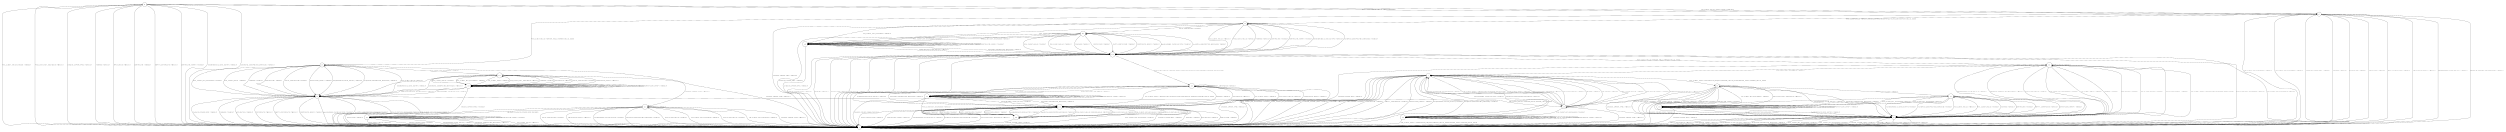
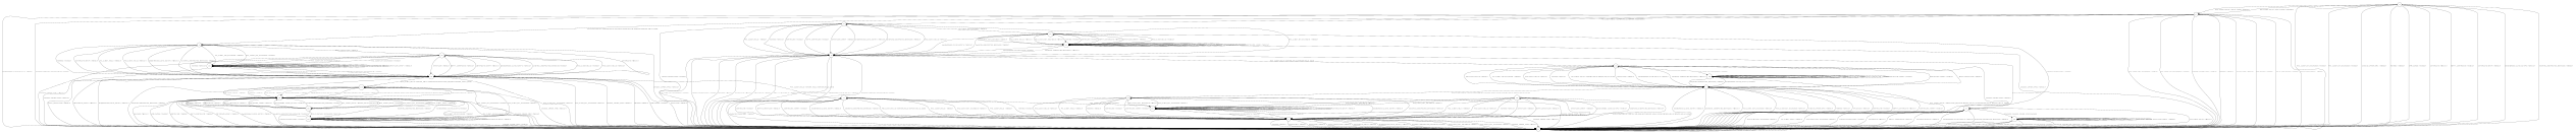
  digraph {
    fontname="Liberation Sans"
    node [fontname="Liberation Sans" shape=circle]
    edge [fontname="Liberation Sans"]
    n1 [label=s0]
    n2 [label=s1]
    n3 [label=s2]
    n4 [label=s3]
    n5 [label=s4]
    n6 [label=s10]
    n7 [label=s15]
    n8 [label=s24]
    n9 [label=s5]
    n10 [label=s17]
    n11 [label=s13]
    n12 [label=s11]
    n13 [label=s6]
    n14 [label=s21]
    n15 [label=s23]
    n16 [label=s7]
    n17 [label=s18]
    n18 [label=s14]
    n19 [label=s19]
    n20 [label=s8]
    n21 [label=s9]
    n22 [label=s12]
    n23 [label=s16]
    n24 [label=s80]
    n25 [label=s22]
    n1 -> n2 [label="RSA_CLIENT_HELLO / HELLO_VERIFY_REQUEST"]
    n1 -> n2 [label="PSK_CLIENT_HELLO / HELLO_VERIFY_REQUEST"]
    n1 -> n3 [label="RSA_CLIENT_KEY_EXCHANGE / TIMEOUT"]
    n1 -> n3 [label="PSK_CLIENT_KEY_EXCHANGE / TIMEOUT"]
    n1 -> n3 [label="CHANGE_CIPHER_SPEC / TIMEOUT"]
    n1 -> n3 [label="FINISHED / TIMEOUT"]
    n1 -> n3 [label="APPLICATION / TIMEOUT"]
    n1 -> n3 [label="CERTIFICATE / TIMEOUT"]
    n1 -> n3 [label="EMPTY_CERTIFICATE / TIMEOUT"]
    n1 -> n3 [label="CERTIFICATE_VERIFY / TIMEOUT"]
    n1 -> n3 [label="Alert(WARNING,CLOSE_NOTIFY) / TIMEOUT"]
    n1 -> n3 [label="Alert(FATAL,UNEXPECTED_MESSAGE) / TIMEOUT"]
    n2 -> n3 [label="RSA_CLIENT_KEY_EXCHANGE / TIMEOUT"]
    n2 -> n3 [label="PSK_CLIENT_KEY_EXCHANGE / TIMEOUT"]
    n2 -> n3 [label="CHANGE_CIPHER_SPEC / TIMEOUT"]
    n2 -> n3 [label="FINISHED / TIMEOUT"]
    n2 -> n3 [label="APPLICATION / TIMEOUT"]
    n2 -> n3 [label="CERTIFICATE / TIMEOUT"]
    n2 -> n3 [label="EMPTY_CERTIFICATE / TIMEOUT"]
    n2 -> n3 [label="CERTIFICATE_VERIFY / TIMEOUT"]
    n2 -> n3 [label="Alert(WARNING,CLOSE_NOTIFY) / TIMEOUT"]
    n2 -> n3 [label="Alert(FATAL,UNEXPECTED_MESSAGE) / TIMEOUT"]
    n2 -> n4 [label="RSA_CLIENT_HELLO / SERVER_HELLO,CERTIFICATE,CERTIFICATE_REQUEST,SERVER_HELLO_DONE"]
    n2 -> n5 [label="PSK_CLIENT_HELLO / SERVER_HELLO,SERVER_HELLO_DONE"]
    n3 -> n3 [label="RSA_CLIENT_HELLO / TIMEOUT"]
    n3 -> n3 [label="RSA_CLIENT_KEY_EXCHANGE / TIMEOUT"]
    n3 -> n3 [label="PSK_CLIENT_HELLO / TIMEOUT"]
    n3 -> n3 [label="PSK_CLIENT_KEY_EXCHANGE / TIMEOUT"]
    n3 -> n3 [label="CHANGE_CIPHER_SPEC / TIMEOUT"]
    n3 -> n3 [label="FINISHED / TIMEOUT"]
    n3 -> n3 [label="APPLICATION / TIMEOUT"]
    n3 -> n3 [label="CERTIFICATE / TIMEOUT"]
    n3 -> n3 [label="EMPTY_CERTIFICATE / TIMEOUT"]
    n3 -> n3 [label="CERTIFICATE_VERIFY / TIMEOUT"]
    n3 -> n3 [label="Alert(WARNING,CLOSE_NOTIFY) / TIMEOUT"]
    n3 -> n3 [label="Alert(FATAL,UNEXPECTED_MESSAGE) / TIMEOUT"]
    n4 -> n3 [label="CHANGE_CIPHER_SPEC / TIMEOUT"]
    n4 -> n4 [label="APPLICATION / TIMEOUT"]
    n4 -> n6 [label="RSA_CLIENT_HELLO / TIMEOUT"]
    n4 -> n6 [label="PSK_CLIENT_HELLO / TIMEOUT"]
    n4 -> n6 [label="FINISHED / TIMEOUT"]
    n4 -> n6 [label="CERTIFICATE / TIMEOUT"]
    n4 -> n6 [label="CERTIFICATE_VERIFY / TIMEOUT"]
    n4 -> n6 [label="Alert(WARNING,CLOSE_NOTIFY) / TIMEOUT"]
    n4 -> n6 [label="Alert(FATAL,UNEXPECTED_MESSAGE) / TIMEOUT"]
    n4 -> n7 [label="RSA_CLIENT_KEY_EXCHANGE / TIMEOUT"]
    n4 -> n7 [label="PSK_CLIENT_KEY_EXCHANGE / TIMEOUT"]
    n4 -> n8 [label="EMPTY_CERTIFICATE / TIMEOUT"]
    n5 -> n3 [label="CHANGE_CIPHER_SPEC / TIMEOUT"]
    n5 -> n5 [label="APPLICATION / TIMEOUT"]
    n5 -> n9 [label="RSA_CLIENT_HELLO / TIMEOUT"]
    n5 -> n9 [label="RSA_CLIENT_KEY_EXCHANGE / TIMEOUT"]
    n5 -> n9 [label="PSK_CLIENT_HELLO / TIMEOUT"]
    n5 -> n9 [label="FINISHED / TIMEOUT"]
    n5 -> n9 [label="CERTIFICATE / TIMEOUT"]
    n5 -> n9 [label="EMPTY_CERTIFICATE / TIMEOUT"]
    n5 -> n9 [label="CERTIFICATE_VERIFY / TIMEOUT"]
    n5 -> n9 [label="Alert(WARNING,CLOSE_NOTIFY) / TIMEOUT"]
    n5 -> n9 [label="Alert(FATAL,UNEXPECTED_MESSAGE) / TIMEOUT"]
    n5 -> n10 [label="PSK_CLIENT_KEY_EXCHANGE / TIMEOUT"]
    n6 -> n3 [label="RSA_CLIENT_KEY_EXCHANGE / TIMEOUT"]
    n6 -> n3 [label="PSK_CLIENT_KEY_EXCHANGE / TIMEOUT"]
    n6 -> n3 [label="CHANGE_CIPHER_SPEC / TIMEOUT"]
    n6 -> n3 [label="FINISHED / TIMEOUT"]
    n6 -> n3 [label="APPLICATION / TIMEOUT"]
    n6 -> n3 [label="CERTIFICATE / TIMEOUT"]
    n6 -> n3 [label="EMPTY_CERTIFICATE / TIMEOUT"]
    n6 -> n3 [label="CERTIFICATE_VERIFY / TIMEOUT"]
    n6 -> n3 [label="Alert(WARNING,CLOSE_NOTIFY) / TIMEOUT"]
    n6 -> n3 [label="Alert(FATAL,UNEXPECTED_MESSAGE) / TIMEOUT"]
    n6 -> n11 [label="RSA_CLIENT_HELLO / SERVER_HELLO,CERTIFICATE,CERTIFICATE_REQUEST,SERVER_HELLO_DONE"]
    n6 -> n12 [label="PSK_CLIENT_HELLO / SERVER_HELLO,SERVER_HELLO_DONE"]
    n7 -> n3 [label="CHANGE_CIPHER_SPEC / TIMEOUT"]
    n7 -> n6 [label="Alert(WARNING,CLOSE_NOTIFY) / TIMEOUT"]
    n7 -> n6 [label="Alert(FATAL,UNEXPECTED_MESSAGE) / TIMEOUT"]
    n7 -> n7 [label="RSA_CLIENT_HELLO / TIMEOUT"]
    n7 -> n7 [label="RSA_CLIENT_KEY_EXCHANGE / TIMEOUT"]
    n7 -> n7 [label="PSK_CLIENT_HELLO / TIMEOUT"]
    n7 -> n7 [label="PSK_CLIENT_KEY_EXCHANGE / TIMEOUT"]
    n7 -> n7 [label="FINISHED / TIMEOUT"]
    n7 -> n7 [label="APPLICATION / TIMEOUT"]
    n7 -> n7 [label="CERTIFICATE / TIMEOUT"]
    n7 -> n7 [label="EMPTY_CERTIFICATE / TIMEOUT"]
    n7 -> n7 [label="CERTIFICATE_VERIFY / TIMEOUT"]
    n8 -> n3 [label="CHANGE_CIPHER_SPEC / TIMEOUT"]
    n8 -> n6 [label="RSA_CLIENT_HELLO / TIMEOUT"]
    n8 -> n6 [label="PSK_CLIENT_HELLO / TIMEOUT"]
    n8 -> n6 [label="FINISHED / TIMEOUT"]
    n8 -> n6 [label="CERTIFICATE / TIMEOUT"]
    n8 -> n6 [label="EMPTY_CERTIFICATE / TIMEOUT"]
    n8 -> n6 [label="CERTIFICATE_VERIFY / TIMEOUT"]
    n8 -> n6 [label="Alert(WARNING,CLOSE_NOTIFY) / TIMEOUT"]
    n8 -> n6 [label="Alert(FATAL,UNEXPECTED_MESSAGE) / TIMEOUT"]
    n8 -> n7 [label="RSA_CLIENT_KEY_EXCHANGE / TIMEOUT"]
    n8 -> n7 [label="PSK_CLIENT_KEY_EXCHANGE / TIMEOUT"]
    n8 -> n8 [label="APPLICATION / TIMEOUT"]
    n9 -> n3 [label="RSA_CLIENT_KEY_EXCHANGE / TIMEOUT"]
    n9 -> n3 [label="PSK_CLIENT_KEY_EXCHANGE / TIMEOUT"]
    n9 -> n3 [label="CHANGE_CIPHER_SPEC / TIMEOUT"]
    n9 -> n3 [label="FINISHED / TIMEOUT"]
    n9 -> n3 [label="APPLICATION / TIMEOUT"]
    n9 -> n3 [label="CERTIFICATE / TIMEOUT"]
    n9 -> n3 [label="EMPTY_CERTIFICATE / TIMEOUT"]
    n9 -> n3 [label="CERTIFICATE_VERIFY / TIMEOUT"]
    n9 -> n3 [label="Alert(WARNING,CLOSE_NOTIFY) / TIMEOUT"]
    n9 -> n3 [label="Alert(FATAL,UNEXPECTED_MESSAGE) / TIMEOUT"]
    n9 -> n13 [label="PSK_CLIENT_HELLO / SERVER_HELLO,SERVER_HELLO_DONE"]
    n10 -> n9 [label="Alert(WARNING,CLOSE_NOTIFY) / TIMEOUT"]
    n10 -> n9 [label="Alert(FATAL,UNEXPECTED_MESSAGE) / TIMEOUT"]
    n10 -> n10 [label="APPLICATION / TIMEOUT"]
    n10 -> n14 [label="CHANGE_CIPHER_SPEC / TIMEOUT"]
    n10 -> n15 [label="RSA_CLIENT_HELLO / TIMEOUT"]
    n10 -> n15 [label="RSA_CLIENT_KEY_EXCHANGE / TIMEOUT"]
    n10 -> n15 [label="PSK_CLIENT_HELLO / TIMEOUT"]
    n10 -> n15 [label="PSK_CLIENT_KEY_EXCHANGE / TIMEOUT"]
    n10 -> n15 [label="FINISHED / TIMEOUT"]
    n10 -> n15 [label="CERTIFICATE / TIMEOUT"]
    n10 -> n15 [label="EMPTY_CERTIFICATE / TIMEOUT"]
    n10 -> n15 [label="CERTIFICATE_VERIFY / TIMEOUT"]
    n11 -> n3 [label="CHANGE_CIPHER_SPEC / TIMEOUT"]
    n11 -> n11 [label="APPLICATION / TIMEOUT"]
    n11 -> n11 [label="EMPTY_CERTIFICATE / TIMEOUT"]
    n11 -> n18 [label="RSA_CLIENT_HELLO / TIMEOUT"]
    n11 -> n18 [label="PSK_CLIENT_HELLO / TIMEOUT"]
    n11 -> n18 [label="FINISHED / TIMEOUT"]
    n11 -> n18 [label="CERTIFICATE / TIMEOUT"]
    n11 -> n18 [label="CERTIFICATE_VERIFY / TIMEOUT"]
    n11 -> n18 [label="Alert(WARNING,CLOSE_NOTIFY) / TIMEOUT"]
    n11 -> n18 [label="Alert(FATAL,UNEXPECTED_MESSAGE) / TIMEOUT"]
    n11 -> n19 [label="RSA_CLIENT_KEY_EXCHANGE / TIMEOUT"]
    n11 -> n19 [label="PSK_CLIENT_KEY_EXCHANGE / TIMEOUT"]
    n12 -> n3 [label="CHANGE_CIPHER_SPEC / TIMEOUT"]
    n12 -> n12 [label="APPLICATION / TIMEOUT"]
    n12 -> n21 [label="RSA_CLIENT_HELLO / TIMEOUT"]
    n12 -> n21 [label="RSA_CLIENT_KEY_EXCHANGE / TIMEOUT"]
    n12 -> n21 [label="PSK_CLIENT_HELLO / TIMEOUT"]
    n12 -> n21 [label="FINISHED / TIMEOUT"]
    n12 -> n21 [label="CERTIFICATE / TIMEOUT"]
    n12 -> n21 [label="EMPTY_CERTIFICATE / TIMEOUT"]
    n12 -> n21 [label="CERTIFICATE_VERIFY / TIMEOUT"]
    n12 -> n21 [label="Alert(WARNING,CLOSE_NOTIFY) / TIMEOUT"]
    n12 -> n21 [label="Alert(FATAL,UNEXPECTED_MESSAGE) / TIMEOUT"]
-   n12 -> n16 [label="PSK_CLIENT_KEY_EXCHANGE / TIMEOUT"]
+   n12 -> n23 [label="PSK_CLIENT_KEY_EXCHANGE / TIMEOUT"]
    n13 -> n3 [label="CHANGE_CIPHER_SPEC / TIMEOUT"]
    n13 -> n13 [label="APPLICATION / TIMEOUT"]
    n13 -> n16 [label="RSA_CLIENT_HELLO / TIMEOUT"]
    n13 -> n16 [label="RSA_CLIENT_KEY_EXCHANGE / TIMEOUT"]
    n13 -> n16 [label="PSK_CLIENT_HELLO / TIMEOUT"]
    n13 -> n16 [label="FINISHED / TIMEOUT"]
    n13 -> n16 [label="CERTIFICATE / TIMEOUT"]
    n13 -> n16 [label="EMPTY_CERTIFICATE / TIMEOUT"]
    n13 -> n16 [label="CERTIFICATE_VERIFY / TIMEOUT"]
    n13 -> n16 [label="Alert(WARNING,CLOSE_NOTIFY) / TIMEOUT"]
    n13 -> n16 [label="Alert(FATAL,UNEXPECTED_MESSAGE) / TIMEOUT"]
    n13 -> n17 [label="PSK_CLIENT_KEY_EXCHANGE / TIMEOUT"]
    n14 -> n3 [label="RSA_CLIENT_HELLO / TIMEOUT"]
    n14 -> n3 [label="RSA_CLIENT_KEY_EXCHANGE / TIMEOUT"]
    n14 -> n3 [label="PSK_CLIENT_HELLO / TIMEOUT"]
    n14 -> n3 [label="PSK_CLIENT_KEY_EXCHANGE / TIMEOUT"]
    n14 -> n3 [label="CHANGE_CIPHER_SPEC / TIMEOUT"]
    n14 -> n3 [label="CERTIFICATE / TIMEOUT"]
    n14 -> n3 [label="EMPTY_CERTIFICATE / TIMEOUT"]
    n14 -> n3 [label="CERTIFICATE_VERIFY / TIMEOUT"]
    n14 -> n3 [label="Alert(WARNING,CLOSE_NOTIFY) / TIMEOUT"]
    n14 -> n3 [label="Alert(FATAL,UNEXPECTED_MESSAGE) / TIMEOUT"]
    n14 -> n14 [label="APPLICATION / TIMEOUT"]
    n14 -> n25 [label="FINISHED / CHANGE_CIPHER_SPEC,FINISHED"]
    n15 -> n3 [label="CHANGE_CIPHER_SPEC / TIMEOUT"]
    n15 -> n9 [label="Alert(WARNING,CLOSE_NOTIFY) / TIMEOUT"]
    n15 -> n9 [label="Alert(FATAL,UNEXPECTED_MESSAGE) / TIMEOUT"]
    n15 -> n15 [label="RSA_CLIENT_HELLO / TIMEOUT"]
    n15 -> n15 [label="RSA_CLIENT_KEY_EXCHANGE / TIMEOUT"]
    n15 -> n15 [label="PSK_CLIENT_HELLO / TIMEOUT"]
    n15 -> n15 [label="PSK_CLIENT_KEY_EXCHANGE / TIMEOUT"]
    n15 -> n15 [label="FINISHED / TIMEOUT"]
    n15 -> n15 [label="APPLICATION / TIMEOUT"]
    n15 -> n15 [label="CERTIFICATE / TIMEOUT"]
    n15 -> n15 [label="EMPTY_CERTIFICATE / TIMEOUT"]
    n15 -> n15 [label="CERTIFICATE_VERIFY / TIMEOUT"]
    n16 -> n3 [label="RSA_CLIENT_KEY_EXCHANGE / TIMEOUT"]
    n16 -> n3 [label="PSK_CLIENT_KEY_EXCHANGE / TIMEOUT"]
    n16 -> n3 [label="CHANGE_CIPHER_SPEC / TIMEOUT"]
    n16 -> n3 [label="FINISHED / TIMEOUT"]
    n16 -> n3 [label="APPLICATION / TIMEOUT"]
    n16 -> n3 [label="CERTIFICATE / TIMEOUT"]
    n16 -> n3 [label="EMPTY_CERTIFICATE / TIMEOUT"]
    n16 -> n3 [label="CERTIFICATE_VERIFY / TIMEOUT"]
    n16 -> n3 [label="Alert(WARNING,CLOSE_NOTIFY) / TIMEOUT"]
    n16 -> n3 [label="Alert(FATAL,UNEXPECTED_MESSAGE) / TIMEOUT"]
    n16 -> n13 [label="PSK_CLIENT_HELLO / SERVER_HELLO,SERVER_HELLO_DONE"]
    n16 -> n20 [label="RSA_CLIENT_HELLO / CERTIFICATE_REQUEST,SERVER_HELLO_DONE,SERVER_HELLO,SERVER_HELLO_DONE"]
    n17 -> n3 [label="RSA_CLIENT_HELLO / CERTIFICATE_REQUEST,SERVER_HELLO_DONE,SERVER_HELLO,SERVER_HELLO_DONE"]
    n17 -> n16 [label="Alert(WARNING,CLOSE_NOTIFY) / TIMEOUT"]
    n17 -> n16 [label="Alert(FATAL,UNEXPECTED_MESSAGE) / TIMEOUT"]
    n17 -> n17 [label="RSA_CLIENT_HELLO / TIMEOUT"]
    n17 -> n17 [label="RSA_CLIENT_KEY_EXCHANGE / TIMEOUT"]
    n17 -> n17 [label="PSK_CLIENT_HELLO / TIMEOUT"]
    n17 -> n17 [label="PSK_CLIENT_KEY_EXCHANGE / TIMEOUT"]
    n17 -> n17 [label="FINISHED / TIMEOUT"]
    n17 -> n17 [label="APPLICATION / TIMEOUT"]
    n17 -> n17 [label="CERTIFICATE / TIMEOUT"]
    n17 -> n17 [label="EMPTY_CERTIFICATE / TIMEOUT"]
    n17 -> n17 [label="CERTIFICATE_VERIFY / TIMEOUT"]
    n18 -> n3 [label="RSA_CLIENT_KEY_EXCHANGE / TIMEOUT"]
    n18 -> n3 [label="PSK_CLIENT_KEY_EXCHANGE / TIMEOUT"]
    n18 -> n3 [label="CHANGE_CIPHER_SPEC / TIMEOUT"]
    n18 -> n3 [label="FINISHED / TIMEOUT"]
    n18 -> n3 [label="APPLICATION / TIMEOUT"]
    n18 -> n3 [label="CERTIFICATE / TIMEOUT"]
    n18 -> n3 [label="EMPTY_CERTIFICATE / TIMEOUT"]
    n18 -> n3 [label="CERTIFICATE_VERIFY / TIMEOUT"]
    n18 -> n3 [label="Alert(WARNING,CLOSE_NOTIFY) / TIMEOUT"]
    n18 -> n3 [label="Alert(FATAL,UNEXPECTED_MESSAGE) / TIMEOUT"]
    n18 -> n11 [label="RSA_CLIENT_HELLO / SERVER_HELLO,CERTIFICATE,CERTIFICATE_REQUEST,SERVER_HELLO_DONE"]
    n18 -> n24 [label="PSK_CLIENT_HELLO / SERVER_HELLO,CERTIFICATE"]
    n19 -> n3 [label="CHANGE_CIPHER_SPEC / TIMEOUT"]
    n19 -> n18 [label="Alert(WARNING,CLOSE_NOTIFY) / TIMEOUT"]
    n19 -> n18 [label="Alert(FATAL,UNEXPECTED_MESSAGE) / TIMEOUT"]
    n19 -> n19 [label="RSA_CLIENT_HELLO / TIMEOUT"]
    n19 -> n19 [label="RSA_CLIENT_KEY_EXCHANGE / TIMEOUT"]
    n19 -> n19 [label="PSK_CLIENT_HELLO / TIMEOUT"]
    n19 -> n19 [label="PSK_CLIENT_KEY_EXCHANGE / TIMEOUT"]
    n19 -> n19 [label="FINISHED / TIMEOUT"]
    n19 -> n19 [label="APPLICATION / TIMEOUT"]
    n19 -> n19 [label="CERTIFICATE / TIMEOUT"]
    n19 -> n19 [label="EMPTY_CERTIFICATE / TIMEOUT"]
    n19 -> n19 [label="CERTIFICATE_VERIFY / TIMEOUT"]
    n20 -> n3 [label="CHANGE_CIPHER_SPEC / TIMEOUT"]
    n20 -> n20 [label="APPLICATION / TIMEOUT"]
    n20 -> n21 [label="RSA_CLIENT_HELLO / TIMEOUT"]
    n20 -> n21 [label="PSK_CLIENT_HELLO / TIMEOUT"]
    n20 -> n21 [label="FINISHED / TIMEOUT"]
    n20 -> n21 [label="CERTIFICATE / TIMEOUT"]
    n20 -> n21 [label="CERTIFICATE_VERIFY / TIMEOUT"]
    n20 -> n21 [label="Alert(WARNING,CLOSE_NOTIFY) / TIMEOUT"]
    n20 -> n21 [label="Alert(FATAL,UNEXPECTED_MESSAGE) / TIMEOUT"]
-   n20 -> n22 [label="EMPTY_CERTIFICATE / TIMEOUT"]
    n20 -> n23 [label="RSA_CLIENT_KEY_EXCHANGE / TIMEOUT"]
    n20 -> n23 [label="PSK_CLIENT_KEY_EXCHANGE / TIMEOUT"]
    n21 -> n3 [label="RSA_CLIENT_KEY_EXCHANGE / TIMEOUT"]
    n21 -> n3 [label="PSK_CLIENT_KEY_EXCHANGE / TIMEOUT"]
    n21 -> n3 [label="CHANGE_CIPHER_SPEC / TIMEOUT"]
    n21 -> n3 [label="FINISHED / TIMEOUT"]
    n21 -> n3 [label="APPLICATION / TIMEOUT"]
    n21 -> n3 [label="CERTIFICATE / TIMEOUT"]
    n21 -> n3 [label="EMPTY_CERTIFICATE / TIMEOUT"]
    n21 -> n3 [label="CERTIFICATE_VERIFY / TIMEOUT"]
    n21 -> n3 [label="Alert(WARNING,CLOSE_NOTIFY) / TIMEOUT"]
    n21 -> n3 [label="Alert(FATAL,UNEXPECTED_MESSAGE) / TIMEOUT"]
    n21 -> n12 [label="PSK_CLIENT_HELLO / SERVER_HELLO,SERVER_HELLO_DONE"]
-   n22 -> n3 [label="CHANGE_CIPHER_SPEC / TIMEOUT"]
+   n22 -> n3 [label="RSA_CLIENT_HELLO / CERTIFICATE_REQUEST,SERVER_HELLO_DONE,SERVER_HELLO,SERVER_HELLO_DONE"]
    n22 -> n21 [label="RSA_CLIENT_HELLO / TIMEOUT"]
    n22 -> n21 [label="PSK_CLIENT_HELLO / TIMEOUT"]
    n22 -> n21 [label="FINISHED / TIMEOUT"]
    n22 -> n21 [label="CERTIFICATE / TIMEOUT"]
    n22 -> n21 [label="EMPTY_CERTIFICATE / TIMEOUT"]
    n22 -> n21 [label="CERTIFICATE_VERIFY / TIMEOUT"]
    n22 -> n21 [label="Alert(WARNING,CLOSE_NOTIFY) / TIMEOUT"]
    n22 -> n21 [label="Alert(FATAL,UNEXPECTED_MESSAGE) / TIMEOUT"]
    n22 -> n22 [label="APPLICATION / TIMEOUT"]
    n22 -> n23 [label="RSA_CLIENT_KEY_EXCHANGE / TIMEOUT"]
    n22 -> n23 [label="PSK_CLIENT_KEY_EXCHANGE / TIMEOUT"]
    n23 -> n3 [label="CHANGE_CIPHER_SPEC / TIMEOUT"]
    n23 -> n21 [label="Alert(WARNING,CLOSE_NOTIFY) / TIMEOUT"]
    n23 -> n21 [label="Alert(FATAL,UNEXPECTED_MESSAGE) / TIMEOUT"]
    n23 -> n23 [label="RSA_CLIENT_HELLO / TIMEOUT"]
    n23 -> n23 [label="RSA_CLIENT_KEY_EXCHANGE / TIMEOUT"]
    n23 -> n23 [label="PSK_CLIENT_HELLO / TIMEOUT"]
    n23 -> n23 [label="PSK_CLIENT_KEY_EXCHANGE / TIMEOUT"]
    n23 -> n23 [label="FINISHED / TIMEOUT"]
    n23 -> n23 [label="APPLICATION / TIMEOUT"]
    n23 -> n23 [label="CERTIFICATE / TIMEOUT"]
    n23 -> n23 [label="EMPTY_CERTIFICATE / TIMEOUT"]
    n23 -> n23 [label="CERTIFICATE_VERIFY / TIMEOUT"]
    n24 -> n3 [label="CHANGE_CIPHER_SPEC / TIMEOUT"]
    n24 -> n18 [label="RSA_CLIENT_HELLO / TIMEOUT"]
    n24 -> n18 [label="RSA_CLIENT_KEY_EXCHANGE / TIMEOUT"]
    n24 -> n18 [label="PSK_CLIENT_HELLO / TIMEOUT"]
    n24 -> n18 [label="FINISHED / TIMEOUT"]
    n24 -> n18 [label="CERTIFICATE / TIMEOUT"]
    n24 -> n18 [label="EMPTY_CERTIFICATE / TIMEOUT"]
    n24 -> n18 [label="CERTIFICATE_VERIFY / TIMEOUT"]
    n24 -> n18 [label="Alert(WARNING,CLOSE_NOTIFY) / TIMEOUT"]
    n24 -> n18 [label="Alert(FATAL,UNEXPECTED_MESSAGE) / TIMEOUT"]
-   n19 -> n24 [label="PSK_CLIENT_KEY_EXCHANGE / TIMEOUT"]
+   n24 -> n19 [label="PSK_CLIENT_KEY_EXCHANGE / TIMEOUT"]
    n24 -> n24 [label="APPLICATION / TIMEOUT"]
    n25 -> n3 [label="RSA_CLIENT_HELLO / TIMEOUT"]
    n25 -> n3 [label="PSK_CLIENT_HELLO / TIMEOUT"]
    n25 -> n3 [label="CHANGE_CIPHER_SPEC / TIMEOUT"]
    n25 -> n3 [label="Alert(WARNING,CLOSE_NOTIFY) / TIMEOUT"]
    n25 -> n3 [label="Alert(FATAL,UNEXPECTED_MESSAGE) / TIMEOUT"]
    n25 -> n25 [label="RSA_CLIENT_KEY_EXCHANGE / TIMEOUT"]
    n25 -> n25 [label="PSK_CLIENT_KEY_EXCHANGE / TIMEOUT"]
    n25 -> n25 [label="FINISHED / TIMEOUT"]
    n25 -> n25 [label="APPLICATION / APPLICATION"]
    n25 -> n25 [label="CERTIFICATE / TIMEOUT"]
    n25 -> n25 [label="EMPTY_CERTIFICATE / TIMEOUT"]
    n25 -> n25 [label="CERTIFICATE_VERIFY / TIMEOUT"]
  }
